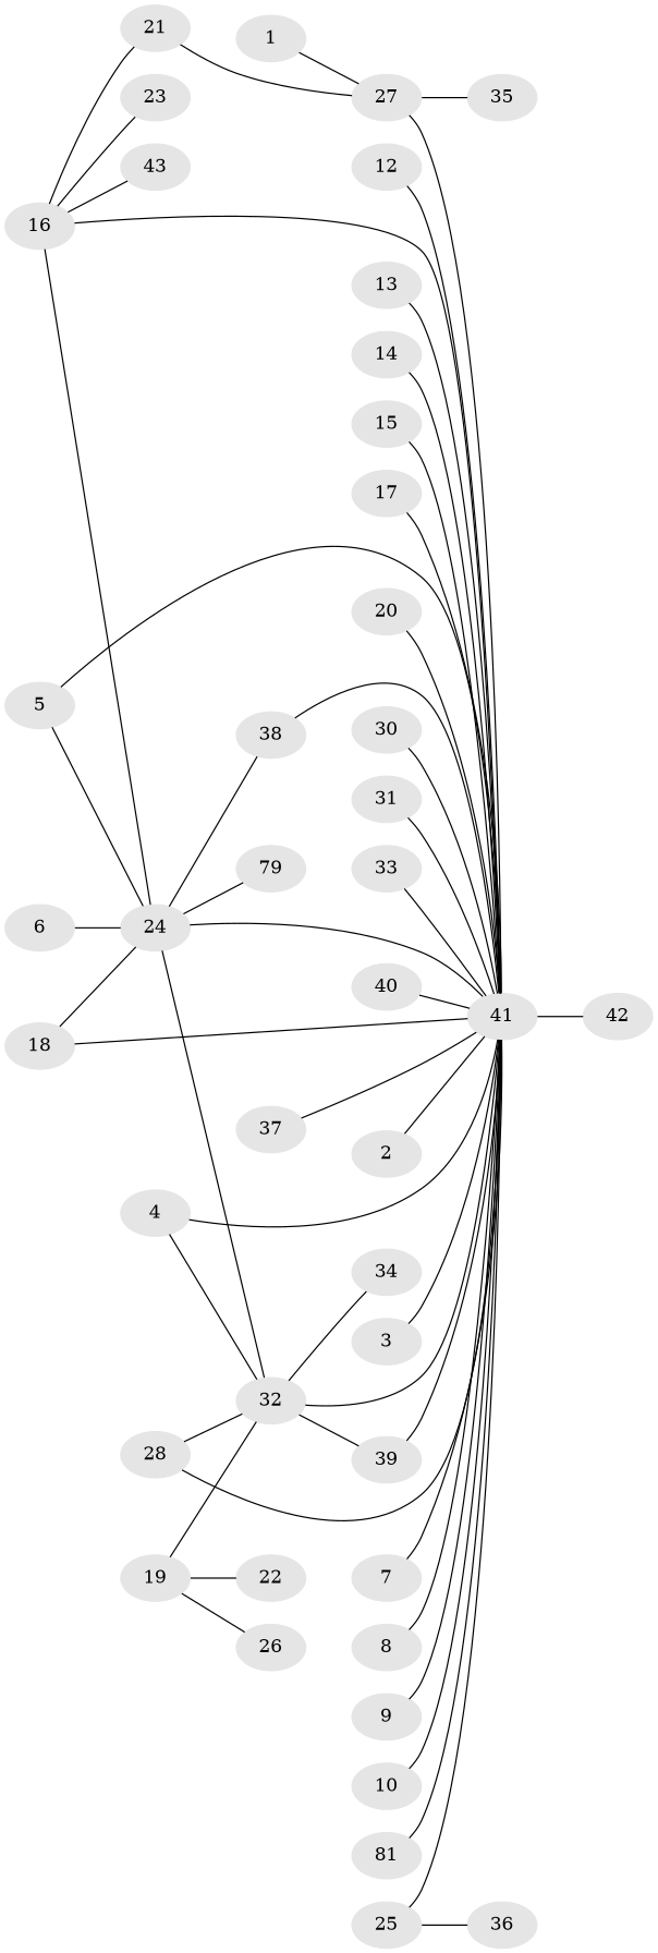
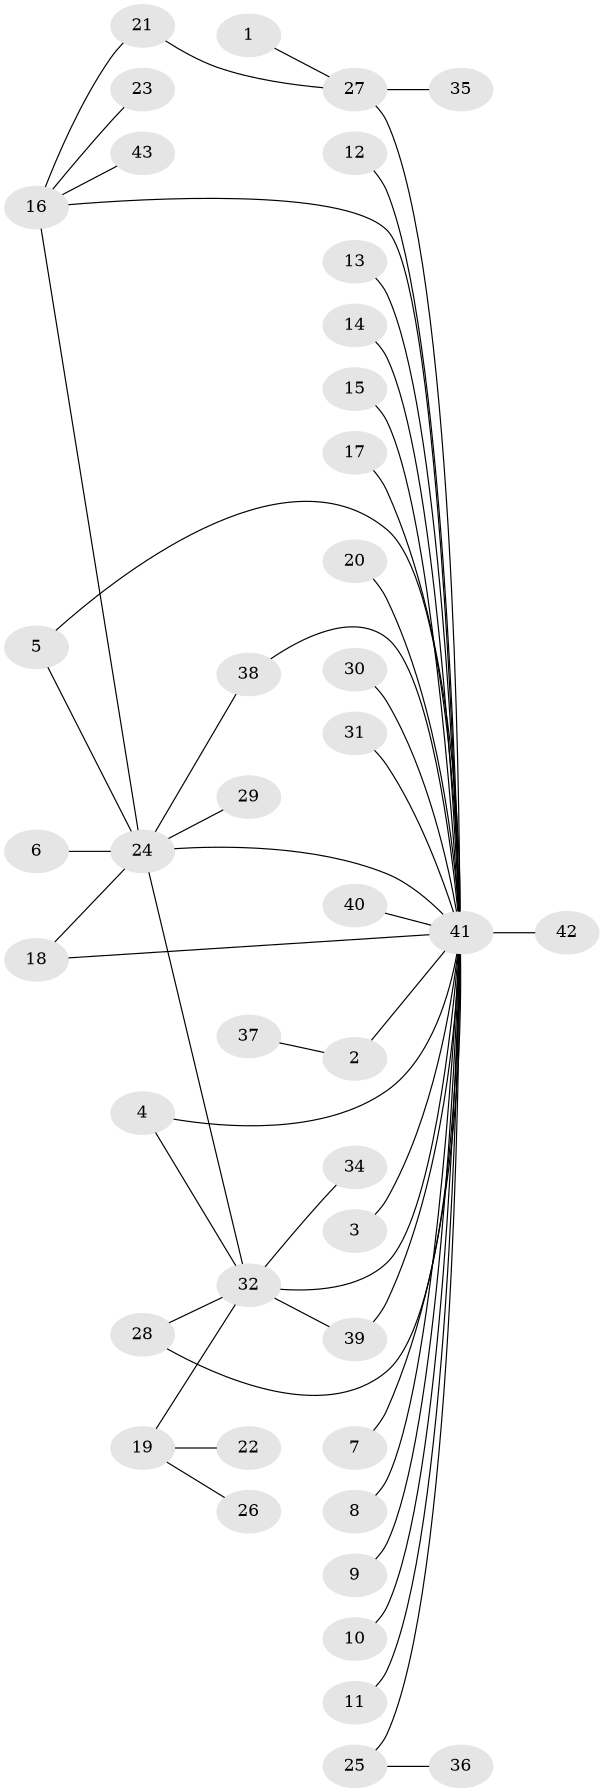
  graph {
    rankdir=LR
    node [color=gray90 style=filled]
    edge [weight=1.0]
    1
    27
    41
    35
    2
    42
    3
    4
    32
    34
    39
    5
    24
-   29 [label=79]
+   29
    38
    6
    7
    8
    9
    10
-   11 [label=81]
+   11
    12
    13
    14
    15
    16
    21
    23
    43
    17
    18
    19
    22
    26
    20
    25
    36
    28
    30
    31
-   33
    37
    40
    1 -- 27
    27 -- 41 [weight=2.0]
    27 -- 35
    41 -- 42
    2 -- 41
    3 -- 41
    4 -- 41 [weight=2.0]
    4 -- 32
    32 -- 41 [weight=3.0]
    32 -- 34
    32 -- 39
    39 -- 41
    5 -- 41
    5 -- 24
    24 -- 41 [weight=3.0]
    24 -- 32
    24 -- 29
    24 -- 38
    38 -- 41
    6 -- 24
    7 -- 41 [weight=2.0]
    8 -- 41
    9 -- 41 [weight=2.0]
    10 -- 41
    11 -- 41
    12 -- 41
    13 -- 41
    14 -- 41
    15 -- 41
    16 -- 41 [weight=3.0]
    16 -- 24
    16 -- 21
    16 -- 23
    16 -- 43
    21 -- 27
    17 -- 41 [weight=3.0]
    18 -- 41 [weight=3.0]
    18 -- 24
    19 -- 32
    19 -- 22
    19 -- 26
    20 -- 41
    25 -- 41 [weight=2.0]
    25 -- 36
    28 -- 41
    28 -- 32
    30 -- 41
    31 -- 41
-   33 -- 41
-   37 -- 41
+   37 -- 2
    40 -- 41
  }
